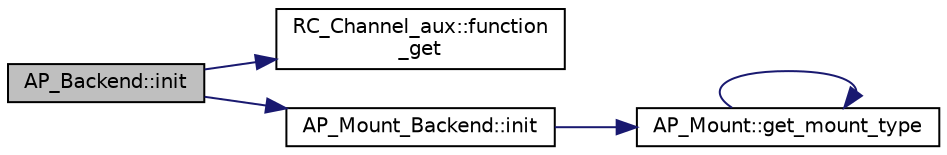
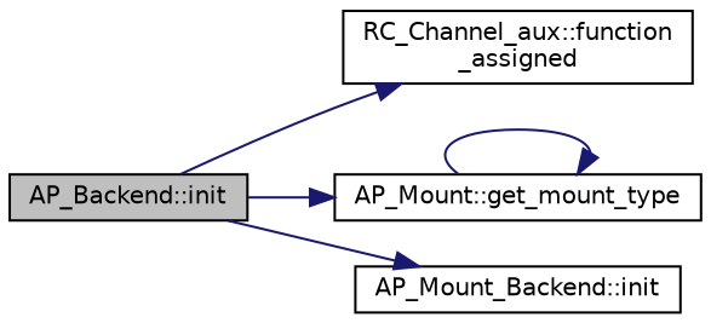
  digraph {
    rankdir=LR
    node [color=black fillcolor=white fontname=Helvetica fontsize=10 shape=record style=filled]
    edge [color=midnightblue fontname=Helvetica fontsize=10 labelfontname=Helvetica labelfontsize=10 style=solid]
    n1 [fillcolor=grey75 fontcolor=black height=0.2 label="AP_Backend::init" width=0.4]
-   n2 [height=0.2 label="RC_Channel_aux::function\l_get" width=0.4]
+   n2 [height=0.2 label="RC_Channel_aux::function\l_assigned" width=0.4]
    n3 [height=0.2 label="AP_Mount::get_mount_type" width=0.4]
    n4 [height=0.2 label="AP_Mount_Backend::init" width=0.4]
    n1 -> n2
-   n4 -> n3
+   n1 -> n3
    n1 -> n4
    n3 -> n3
  }
